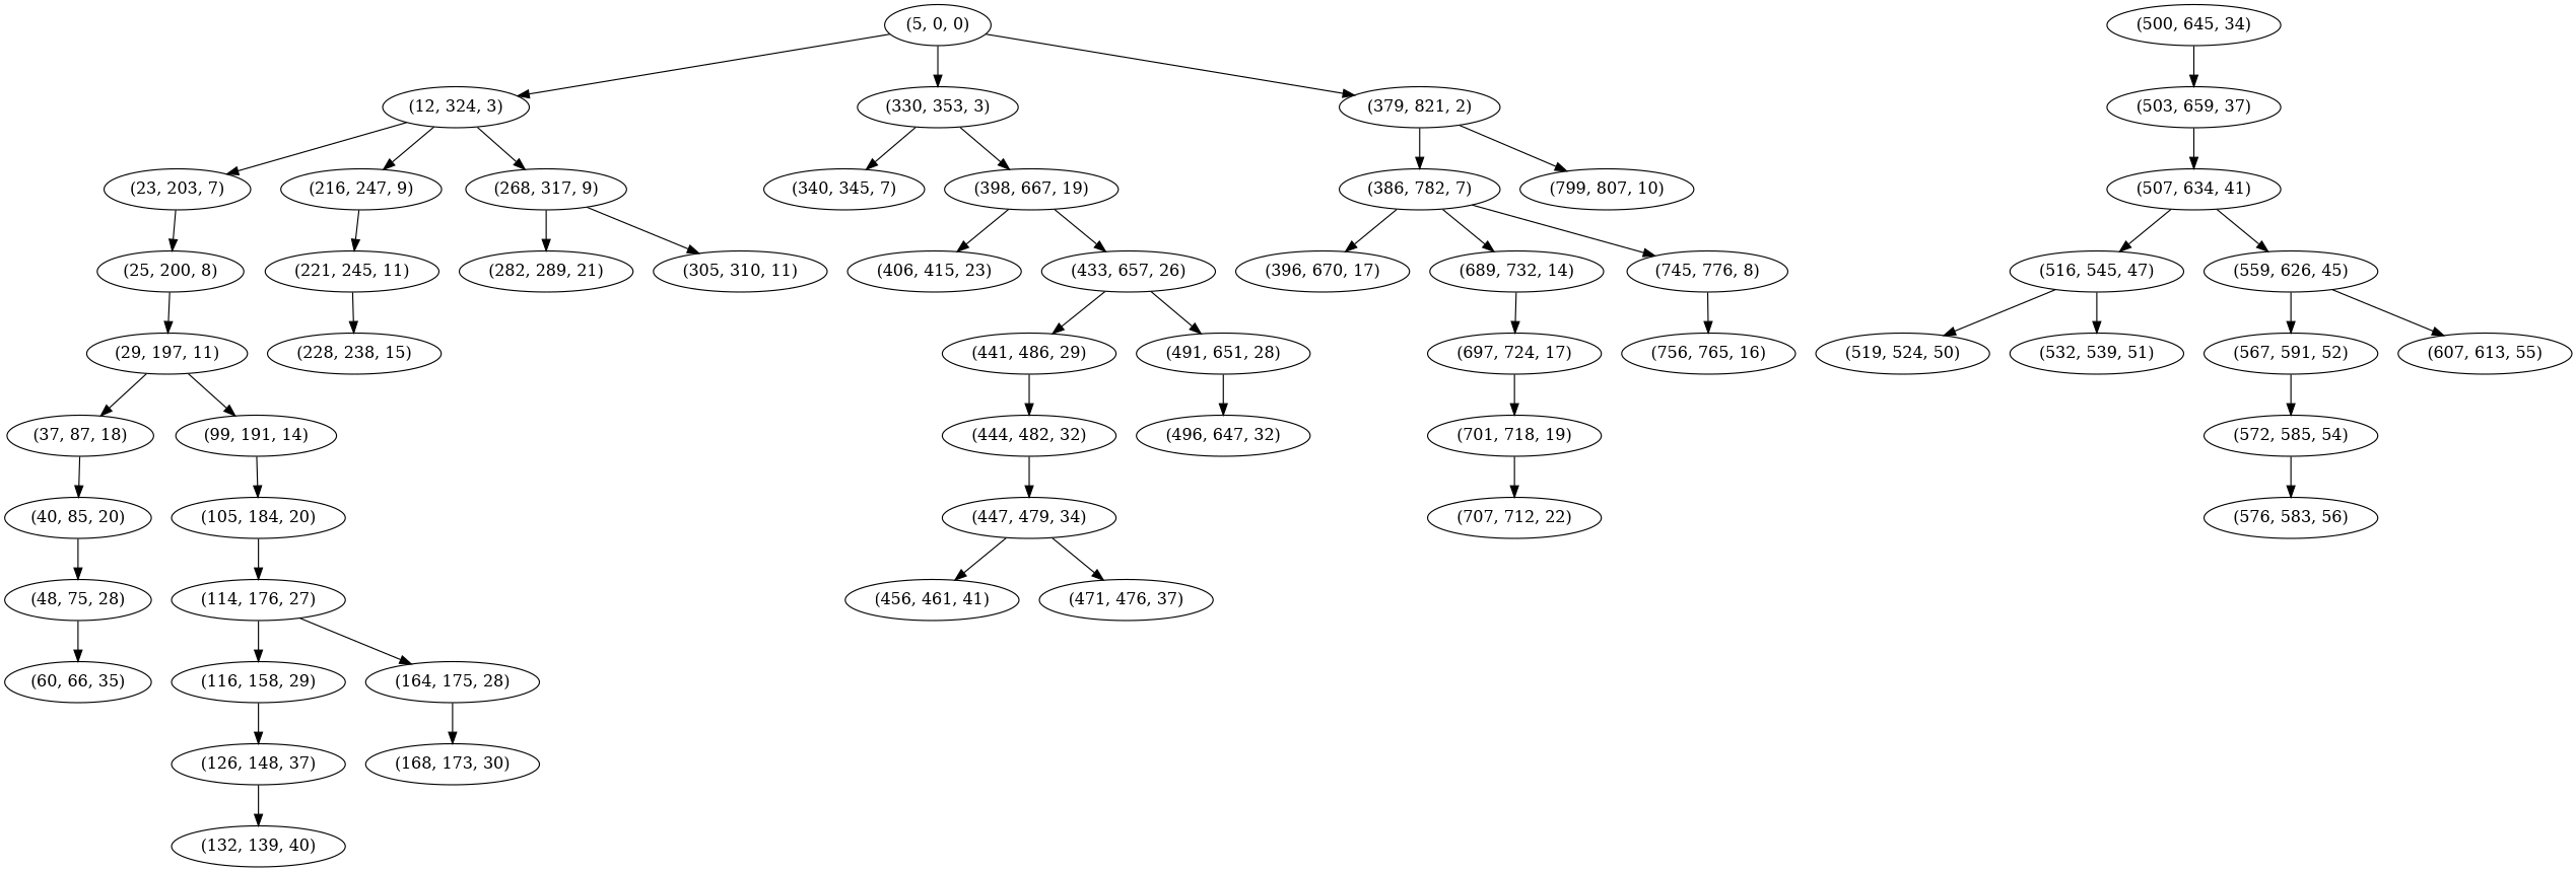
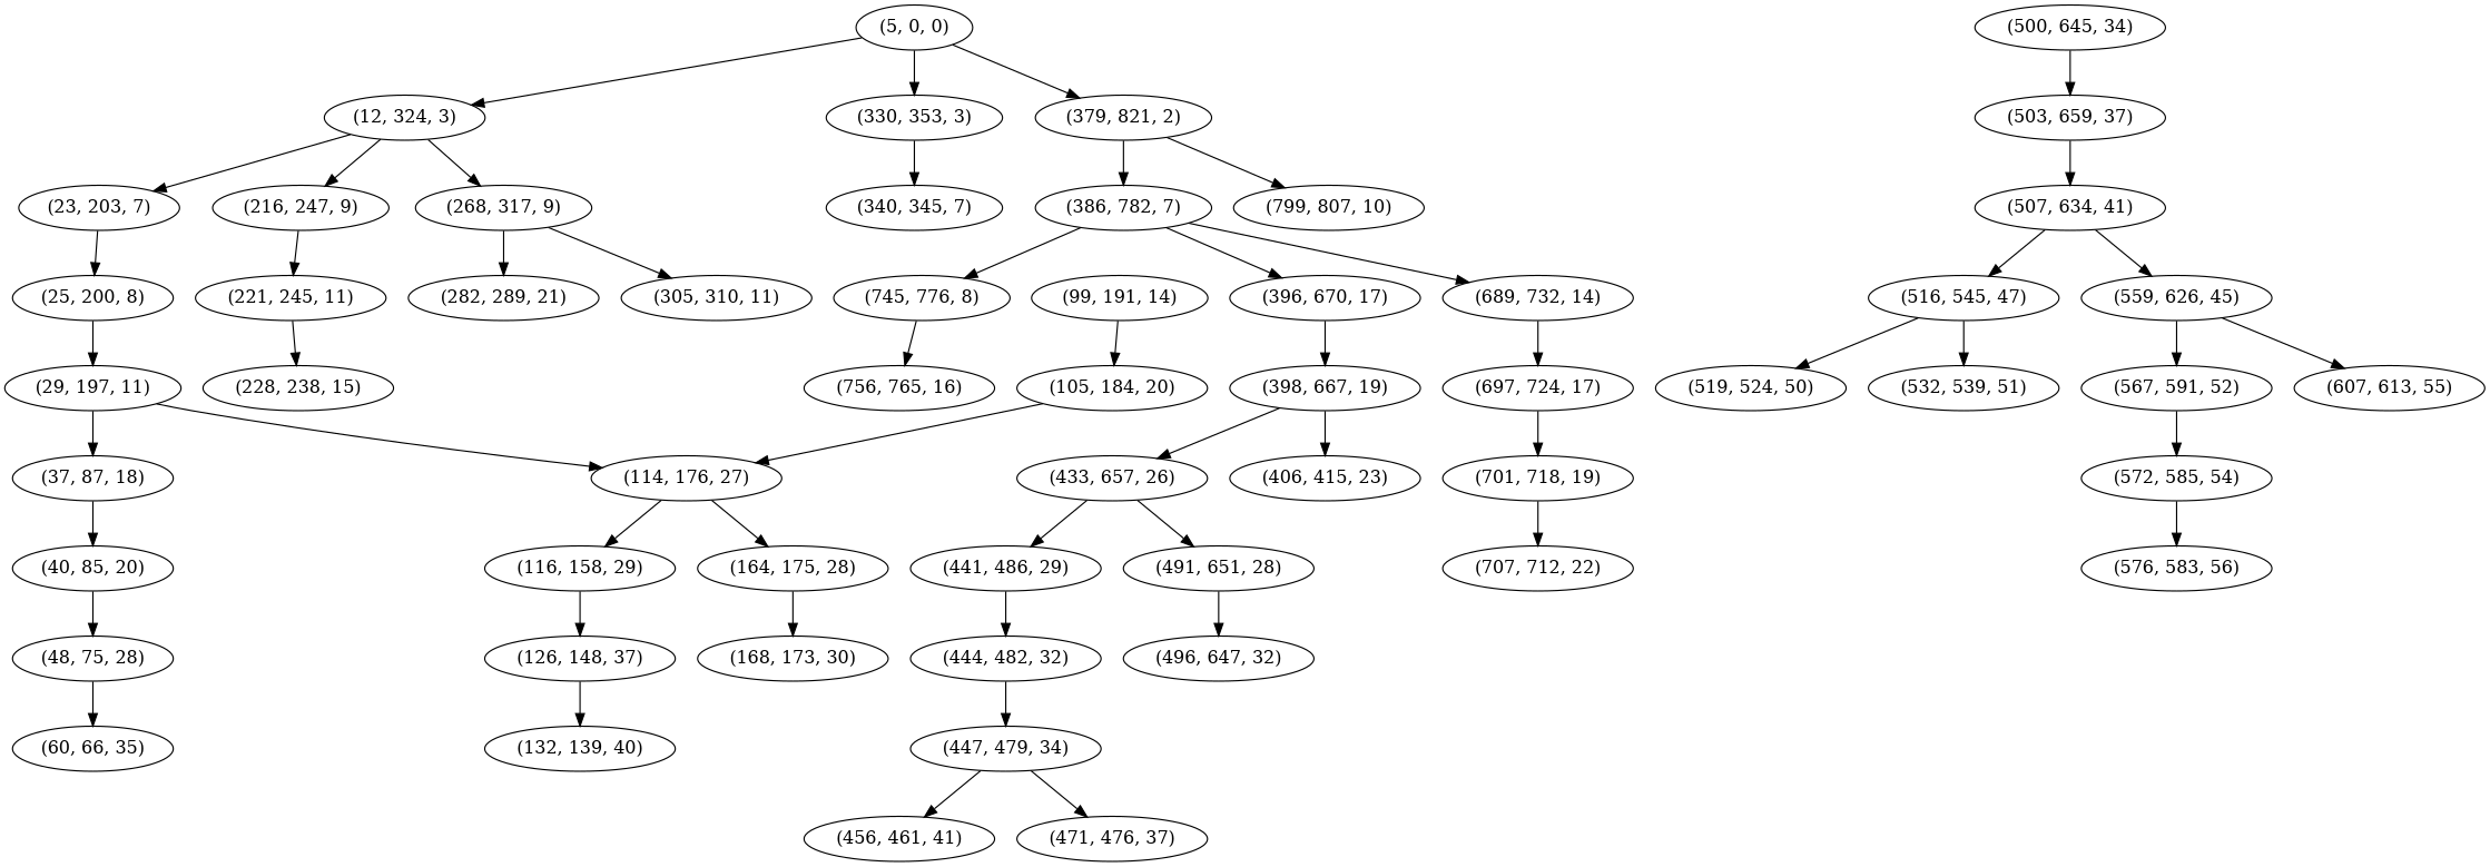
  digraph {
    n1 [label="(5, 0, 0)"]
    "(12, 324, 3)"
    "(330, 353, 3)"
    "(379, 821, 2)"
    "(23, 203, 7)"
    "(216, 247, 9)"
    "(268, 317, 9)"
    "(340, 345, 7)"
    "(386, 782, 7)"
    "(799, 807, 10)"
    "(25, 200, 8)"
    "(221, 245, 11)"
    "(282, 289, 21)"
    "(305, 310, 11)"
    "(29, 197, 11)"
    "(37, 87, 18)"
    "(99, 191, 14)"
    "(40, 85, 20)"
    "(105, 184, 20)"
    "(48, 75, 28)"
    "(60, 66, 35)"
    "(114, 176, 27)"
    "(116, 158, 29)"
    "(164, 175, 28)"
    "(126, 148, 37)"
    "(168, 173, 30)"
    "(132, 139, 40)"
    "(228, 238, 15)"
    "(396, 670, 17)"
    "(689, 732, 14)"
    "(745, 776, 8)"
    "(398, 667, 19)"
    "(697, 724, 17)"
    "(756, 765, 16)"
    "(406, 415, 23)"
    "(433, 657, 26)"
    "(441, 486, 29)"
    "(491, 651, 28)"
    "(444, 482, 32)"
    "(496, 647, 32)"
    "(447, 479, 34)"
    "(456, 461, 41)"
    "(471, 476, 37)"
    n44 [label="(503, 659, 37)"]
    "(500, 645, 34)"
    "(507, 634, 41)"
    "(516, 545, 47)"
    "(559, 626, 45)"
    "(519, 524, 50)"
    "(532, 539, 51)"
    "(567, 591, 52)"
    n52 [label="(607, 613, 55)"]
    "(572, 585, 54)"
    "(576, 583, 56)"
    "(701, 718, 19)"
    "(707, 712, 22)"
    n1 -> "(12, 324, 3)"
    n1 -> "(330, 353, 3)"
    n1 -> "(379, 821, 2)"
    "(12, 324, 3)" -> "(23, 203, 7)"
    "(12, 324, 3)" -> "(216, 247, 9)"
    "(12, 324, 3)" -> "(268, 317, 9)"
    "(330, 353, 3)" -> "(340, 345, 7)"
    "(379, 821, 2)" -> "(386, 782, 7)"
    "(379, 821, 2)" -> "(799, 807, 10)"
    "(23, 203, 7)" -> "(25, 200, 8)"
    "(216, 247, 9)" -> "(221, 245, 11)"
    "(268, 317, 9)" -> "(282, 289, 21)"
    "(268, 317, 9)" -> "(305, 310, 11)"
    "(386, 782, 7)" -> "(396, 670, 17)"
    "(386, 782, 7)" -> "(689, 732, 14)"
    "(386, 782, 7)" -> "(745, 776, 8)"
    "(25, 200, 8)" -> "(29, 197, 11)"
    "(221, 245, 11)" -> "(228, 238, 15)"
    "(29, 197, 11)" -> "(37, 87, 18)"
-   "(29, 197, 11)" -> "(99, 191, 14)"
+   "(29, 197, 11)" -> "(114, 176, 27)"
    "(37, 87, 18)" -> "(40, 85, 20)"
    "(99, 191, 14)" -> "(105, 184, 20)"
    "(40, 85, 20)" -> "(48, 75, 28)"
    "(105, 184, 20)" -> "(114, 176, 27)"
    "(48, 75, 28)" -> "(60, 66, 35)"
    "(114, 176, 27)" -> "(116, 158, 29)"
    "(114, 176, 27)" -> "(164, 175, 28)"
    "(116, 158, 29)" -> "(126, 148, 37)"
    "(164, 175, 28)" -> "(168, 173, 30)"
    "(126, 148, 37)" -> "(132, 139, 40)"
-   "(330, 353, 3)" -> "(398, 667, 19)"
+   "(396, 670, 17)" -> "(398, 667, 19)"
    "(689, 732, 14)" -> "(697, 724, 17)"
    "(745, 776, 8)" -> "(756, 765, 16)"
    "(398, 667, 19)" -> "(406, 415, 23)"
    "(398, 667, 19)" -> "(433, 657, 26)"
    "(697, 724, 17)" -> "(701, 718, 19)"
    "(433, 657, 26)" -> "(441, 486, 29)"
    "(433, 657, 26)" -> "(491, 651, 28)"
    "(441, 486, 29)" -> "(444, 482, 32)"
    "(491, 651, 28)" -> "(496, 647, 32)"
    "(444, 482, 32)" -> "(447, 479, 34)"
    "(447, 479, 34)" -> "(456, 461, 41)"
    "(447, 479, 34)" -> "(471, 476, 37)"
    n44 -> "(507, 634, 41)"
    "(500, 645, 34)" -> n44
    "(507, 634, 41)" -> "(516, 545, 47)"
    "(507, 634, 41)" -> "(559, 626, 45)"
    "(516, 545, 47)" -> "(519, 524, 50)"
    "(516, 545, 47)" -> "(532, 539, 51)"
    "(559, 626, 45)" -> "(567, 591, 52)"
    "(559, 626, 45)" -> n52
    "(567, 591, 52)" -> "(572, 585, 54)"
    "(572, 585, 54)" -> "(576, 583, 56)"
    "(701, 718, 19)" -> "(707, 712, 22)"
  }
